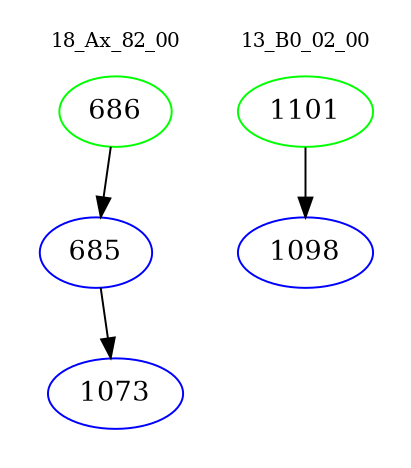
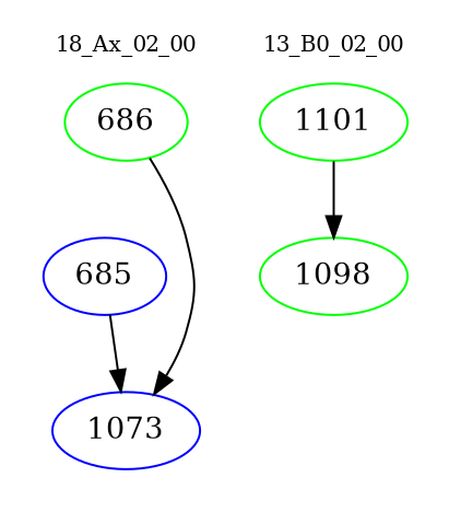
  digraph {
    node [color=blue]
    edge [color=black]
    n1 [color=green label=686]
    n2 [label=685]
    n3 [label=1073]
    n4 [color=green label=1101]
-   n5 [label=1098]
+   n5 [color=green label=1098]
    subgraph cluster_1 {
      color=white
      fontsize=10
-     label="18_Ax_82_00"
+     label="18_Ax_02_00"
      n1
      n2
      n3
    }
    subgraph cluster_2 {
      color=white
      fontsize=10
      label="13_B0_02_00"
      n4
      n5
    }
-   n1 -> n2
+   n1 -> n3
    n2 -> n3
    n4 -> n5
  }
